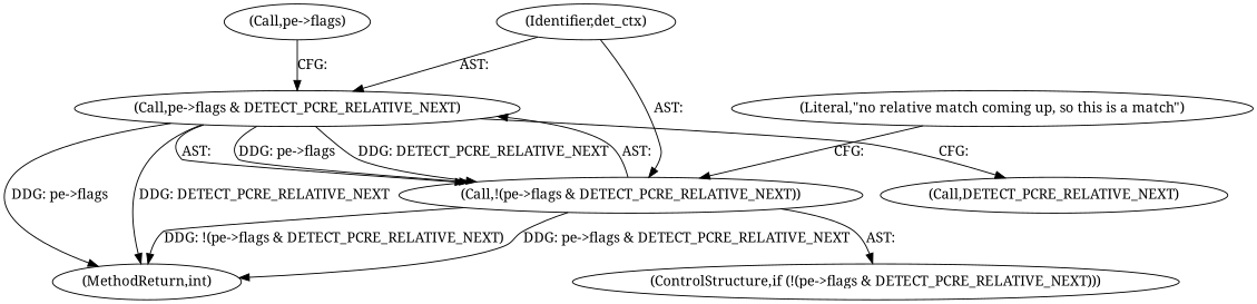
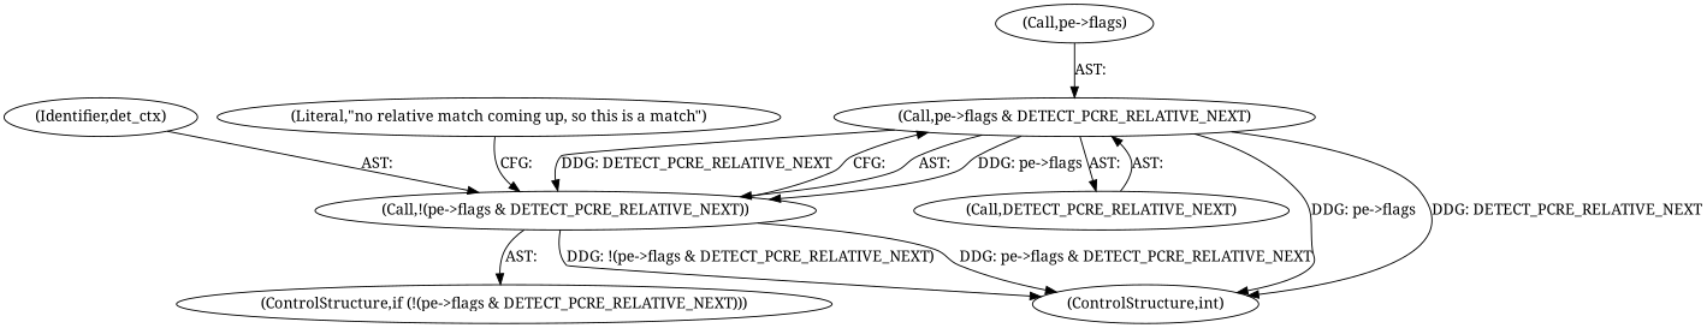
  digraph {
    fontname="Noto Serif"
    node [fontname="Noto Serif"]
    edge [fontname="Noto Serif"]
    n1 [label="(Call,pe->flags & DETECT_PCRE_RELATIVE_NEXT)"]
    n2 [label="(Call,!(pe->flags & DETECT_PCRE_RELATIVE_NEXT))"]
    n3 [label="(Call,DETECT_PCRE_RELATIVE_NEXT)"]
-   n4 [label="(MethodReturn,int)"]
+   n4 [label="(ControlStructure,int)"]
    n5 [label="(ControlStructure,if (!(pe->flags & DETECT_PCRE_RELATIVE_NEXT)))"]
    n6 [label="(Call,pe->flags)"]
    n7 [label="(Identifier,det_ctx)"]
    n8 [label="(Literal,\"no relative match coming up, so this is a match\")"]
    n1 -> n2 [label="AST: "]
    n1 -> n2 [label="DDG: pe->flags"]
    n1 -> n2 [label="DDG: DETECT_PCRE_RELATIVE_NEXT"]
-   n1 -> n3 [label="CFG: "]
+   n1 -> n3 [label="AST: "]
    n1 -> n4 [label="DDG: pe->flags"]
    n1 -> n4 [label="DDG: DETECT_PCRE_RELATIVE_NEXT"]
-   n2 -> n1 [label="AST: "]
+   n2 -> n1 [label="CFG: "]
    n2 -> n4 [label="DDG: !(pe->flags & DETECT_PCRE_RELATIVE_NEXT)"]
    n2 -> n4 [label="DDG: pe->flags & DETECT_PCRE_RELATIVE_NEXT"]
    n2 -> n5 [label="AST: "]
-   n7 -> n1 [label="AST: "]
-   n6 -> n1 [label="CFG: "]
+   n3 -> n1 [label="AST: "]
+   n6 -> n1 [label="AST: "]
    n7 -> n2 [label="AST: "]
    n8 -> n2 [label="CFG: "]
  }
